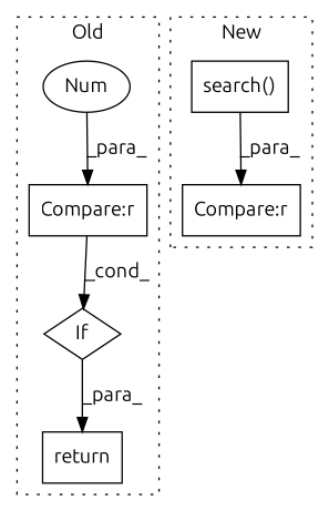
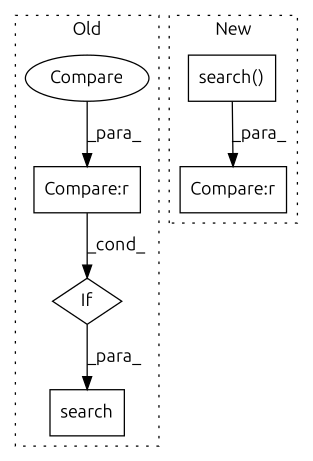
  digraph {
    fontname=Ubuntu
    node [a=40 fontname=Ubuntu shape=box]
    edge [fontname=Ubuntu]
-   n1 [a=93 l=7 label=return s=895]
+   n1 [a=93 l=7 label=search s=895]
    n2 [l=8 label="Compare:r" s=877]
    n3 [a=96 l=3 label=If s=874 shape=diamond]
-   n4 [a=76 l=1 label=Num s=884 shape=ellipse]
+   n4 [a=76 l=1 label=Compare s=884 shape=ellipse]
    n5 [a=75 l="10,1" label="search()" s="781,834"]
    n6 [l=66 label="Compare:r" s=781]
    subgraph cluster_1 {
      label=Old
      style=dotted
      n1
      n2
      n3
      n4
    }
    subgraph cluster_2 {
      label=New
      style=dotted
      n5
      n6
    }
    n2 -> n3 [label=_cond_]
    n3 -> n1 [label=_para_]
    n4 -> n2 [label=_para_]
    n5 -> n6 [label=_para_]
  }
